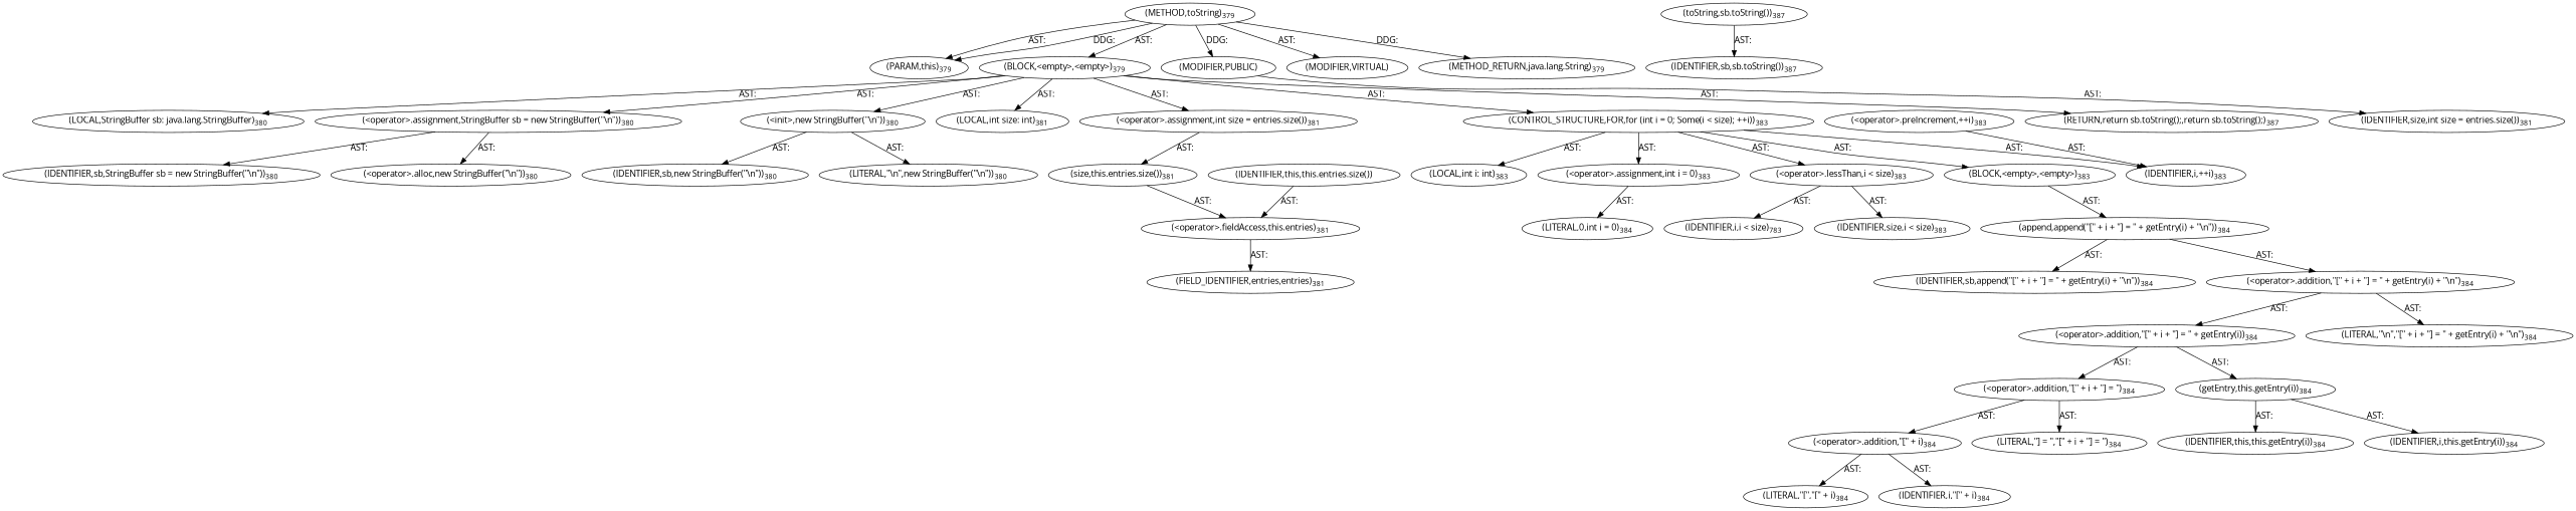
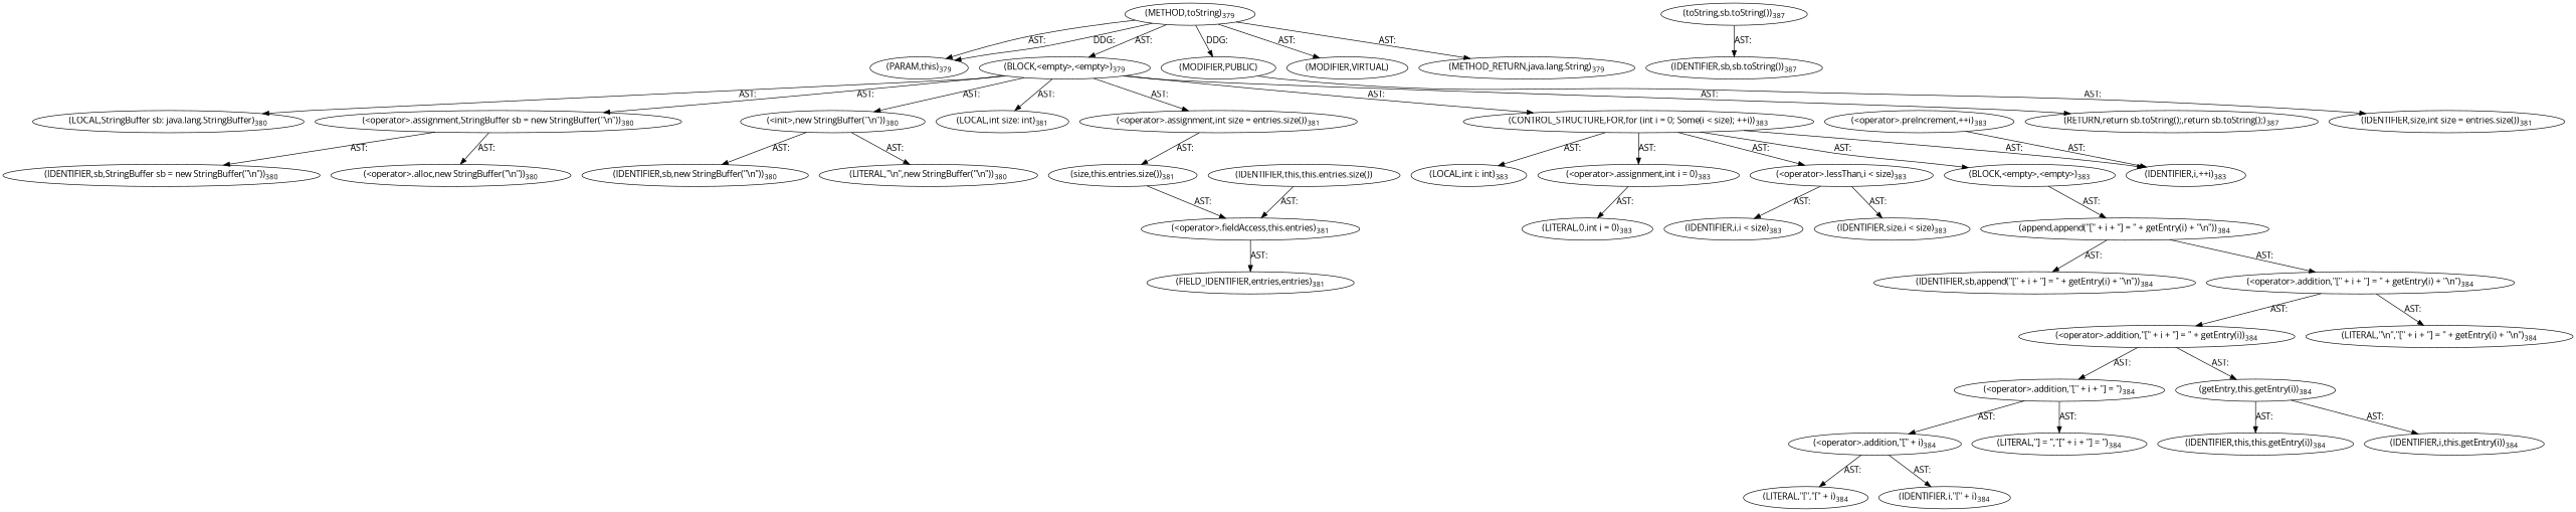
  digraph {
    fontname="Open Sans"
    node [fontname="Open Sans"]
    edge [fontname="Open Sans"]
    n1 [label=<(METHOD,toString)<SUB>379</SUB>>]
    n2 [label=<(PARAM,this)<SUB>379</SUB>>]
    n3 [label=<(BLOCK,&lt;empty&gt;,&lt;empty&gt;)<SUB>379</SUB>>]
    n4 [label=<(MODIFIER,PUBLIC)>]
    n5 [label=<(MODIFIER,VIRTUAL)>]
    n6 [label=<(METHOD_RETURN,java.lang.String)<SUB>379</SUB>>]
    n7 [label=<(LOCAL,StringBuffer sb: java.lang.StringBuffer)<SUB>380</SUB>>]
    n8 [label=<(&lt;operator&gt;.assignment,StringBuffer sb = new StringBuffer(&quot;\n&quot;))<SUB>380</SUB>>]
    n9 [label=<(&lt;init&gt;,new StringBuffer(&quot;\n&quot;))<SUB>380</SUB>>]
    n10 [label=<(LOCAL,int size: int)<SUB>381</SUB>>]
    n11 [label=<(&lt;operator&gt;.assignment,int size = entries.size())<SUB>381</SUB>>]
    n12 [label=<(CONTROL_STRUCTURE,FOR,for (int i = 0; Some(i &lt; size); ++i))<SUB>383</SUB>>]
    n13 [label=<(RETURN,return sb.toString();,return sb.toString();)<SUB>387</SUB>>]
    n14 [label=<(IDENTIFIER,size,int size = entries.size())<SUB>381</SUB>>]
    n15 [label=<(IDENTIFIER,sb,StringBuffer sb = new StringBuffer(&quot;\n&quot;))<SUB>380</SUB>>]
    n16 [label=<(&lt;operator&gt;.alloc,new StringBuffer(&quot;\n&quot;))<SUB>380</SUB>>]
    n17 [label=<(IDENTIFIER,sb,new StringBuffer(&quot;\n&quot;))<SUB>380</SUB>>]
    n18 [label=<(LITERAL,&quot;\n&quot;,new StringBuffer(&quot;\n&quot;))<SUB>380</SUB>>]
    n19 [label=<(size,this.entries.size())<SUB>381</SUB>>]
    n20 [label=<(LOCAL,int i: int)<SUB>383</SUB>>]
    n21 [label=<(&lt;operator&gt;.assignment,int i = 0)<SUB>383</SUB>>]
    n22 [label=<(&lt;operator&gt;.lessThan,i &lt; size)<SUB>383</SUB>>]
    n23 [label=<(BLOCK,&lt;empty&gt;,&lt;empty&gt;)<SUB>383</SUB>>]
    n24 [label=<(IDENTIFIER,i,++i)<SUB>383</SUB>>]
    n25 [label=<(&lt;operator&gt;.fieldAccess,this.entries)<SUB>381</SUB>>]
    n26 [label=<(FIELD_IDENTIFIER,entries,entries)<SUB>381</SUB>>]
    n27 [label=<(IDENTIFIER,this,this.entries.size())>]
-   n28 [label=<(LITERAL,0,int i = 0)<SUB>384</SUB>>]
-   n29 [label=<(IDENTIFIER,i,i &lt; size)<SUB>783</SUB>>]
+   n28 [label=<(LITERAL,0,int i = 0)<SUB>383</SUB>>]
+   n29 [label=<(IDENTIFIER,i,i &lt; size)<SUB>383</SUB>>]
    n30 [label=<(IDENTIFIER,size,i &lt; size)<SUB>383</SUB>>]
    n31 [label=<(&lt;operator&gt;.preIncrement,++i)<SUB>383</SUB>>]
    n32 [label=<(append,append(&quot;[&quot; + i + &quot;] = &quot; + getEntry(i) + &quot;\n&quot;))<SUB>384</SUB>>]
    n33 [label=<(IDENTIFIER,sb,append(&quot;[&quot; + i + &quot;] = &quot; + getEntry(i) + &quot;\n&quot;))<SUB>384</SUB>>]
    n34 [label=<(&lt;operator&gt;.addition,&quot;[&quot; + i + &quot;] = &quot; + getEntry(i) + &quot;\n&quot;)<SUB>384</SUB>>]
    n35 [label=<(&lt;operator&gt;.addition,&quot;[&quot; + i + &quot;] = &quot; + getEntry(i))<SUB>384</SUB>>]
    n36 [label=<(LITERAL,&quot;\n&quot;,&quot;[&quot; + i + &quot;] = &quot; + getEntry(i) + &quot;\n&quot;)<SUB>384</SUB>>]
    n37 [label=<(&lt;operator&gt;.addition,&quot;[&quot; + i + &quot;] = &quot;)<SUB>384</SUB>>]
    n38 [label=<(getEntry,this.getEntry(i))<SUB>384</SUB>>]
    n39 [label=<(&lt;operator&gt;.addition,&quot;[&quot; + i)<SUB>384</SUB>>]
    n40 [label=<(LITERAL,&quot;] = &quot;,&quot;[&quot; + i + &quot;] = &quot;)<SUB>384</SUB>>]
    n41 [label=<(IDENTIFIER,this,this.getEntry(i))<SUB>384</SUB>>]
    n42 [label=<(IDENTIFIER,i,this.getEntry(i))<SUB>384</SUB>>]
    n43 [label=<(LITERAL,&quot;[&quot;,&quot;[&quot; + i)<SUB>384</SUB>>]
    n44 [label=<(IDENTIFIER,i,&quot;[&quot; + i)<SUB>384</SUB>>]
    n45 [label=<(toString,sb.toString())<SUB>387</SUB>>]
    n46 [label=<(IDENTIFIER,sb,sb.toString())<SUB>387</SUB>>]
    n1 -> n2 [label="AST: "]
    n1 -> n2 [label="DDG: "]
    n1 -> n3 [label="AST: "]
    n1 -> n4 [label="DDG: "]
    n1 -> n5 [label="AST: "]
-   n1 -> n6 [label="DDG: "]
+   n1 -> n6 [label="AST: "]
    n3 -> n7 [label="AST: "]
    n3 -> n8 [label="AST: "]
    n3 -> n9 [label="AST: "]
    n3 -> n10 [label="AST: "]
    n3 -> n11 [label="AST: "]
    n3 -> n12 [label="AST: "]
    n3 -> n13 [label="AST: "]
    n4 -> n14 [label="AST: "]
    n8 -> n15 [label="AST: "]
    n8 -> n16 [label="AST: "]
    n9 -> n17 [label="AST: "]
    n9 -> n18 [label="AST: "]
    n11 -> n19 [label="AST: "]
    n12 -> n20 [label="AST: "]
    n12 -> n21 [label="AST: "]
    n12 -> n22 [label="AST: "]
    n12 -> n23 [label="AST: "]
    n12 -> n24 [label="AST: "]
    n19 -> n25 [label="AST: "]
    n21 -> n28 [label="AST: "]
    n22 -> n29 [label="AST: "]
    n22 -> n30 [label="AST: "]
    n23 -> n32 [label="AST: "]
    n25 -> n26 [label="AST: "]
    n27 -> n25 [label="AST: "]
    n31 -> n24 [label="AST: "]
    n32 -> n33 [label="AST: "]
    n32 -> n34 [label="AST: "]
    n34 -> n35 [label="AST: "]
    n34 -> n36 [label="AST: "]
    n35 -> n37 [label="AST: "]
    n35 -> n38 [label="AST: "]
    n37 -> n39 [label="AST: "]
    n37 -> n40 [label="AST: "]
    n38 -> n41 [label="AST: "]
    n38 -> n42 [label="AST: "]
    n39 -> n43 [label="AST: "]
    n39 -> n44 [label="AST: "]
    n45 -> n46 [label="AST: "]
  }
